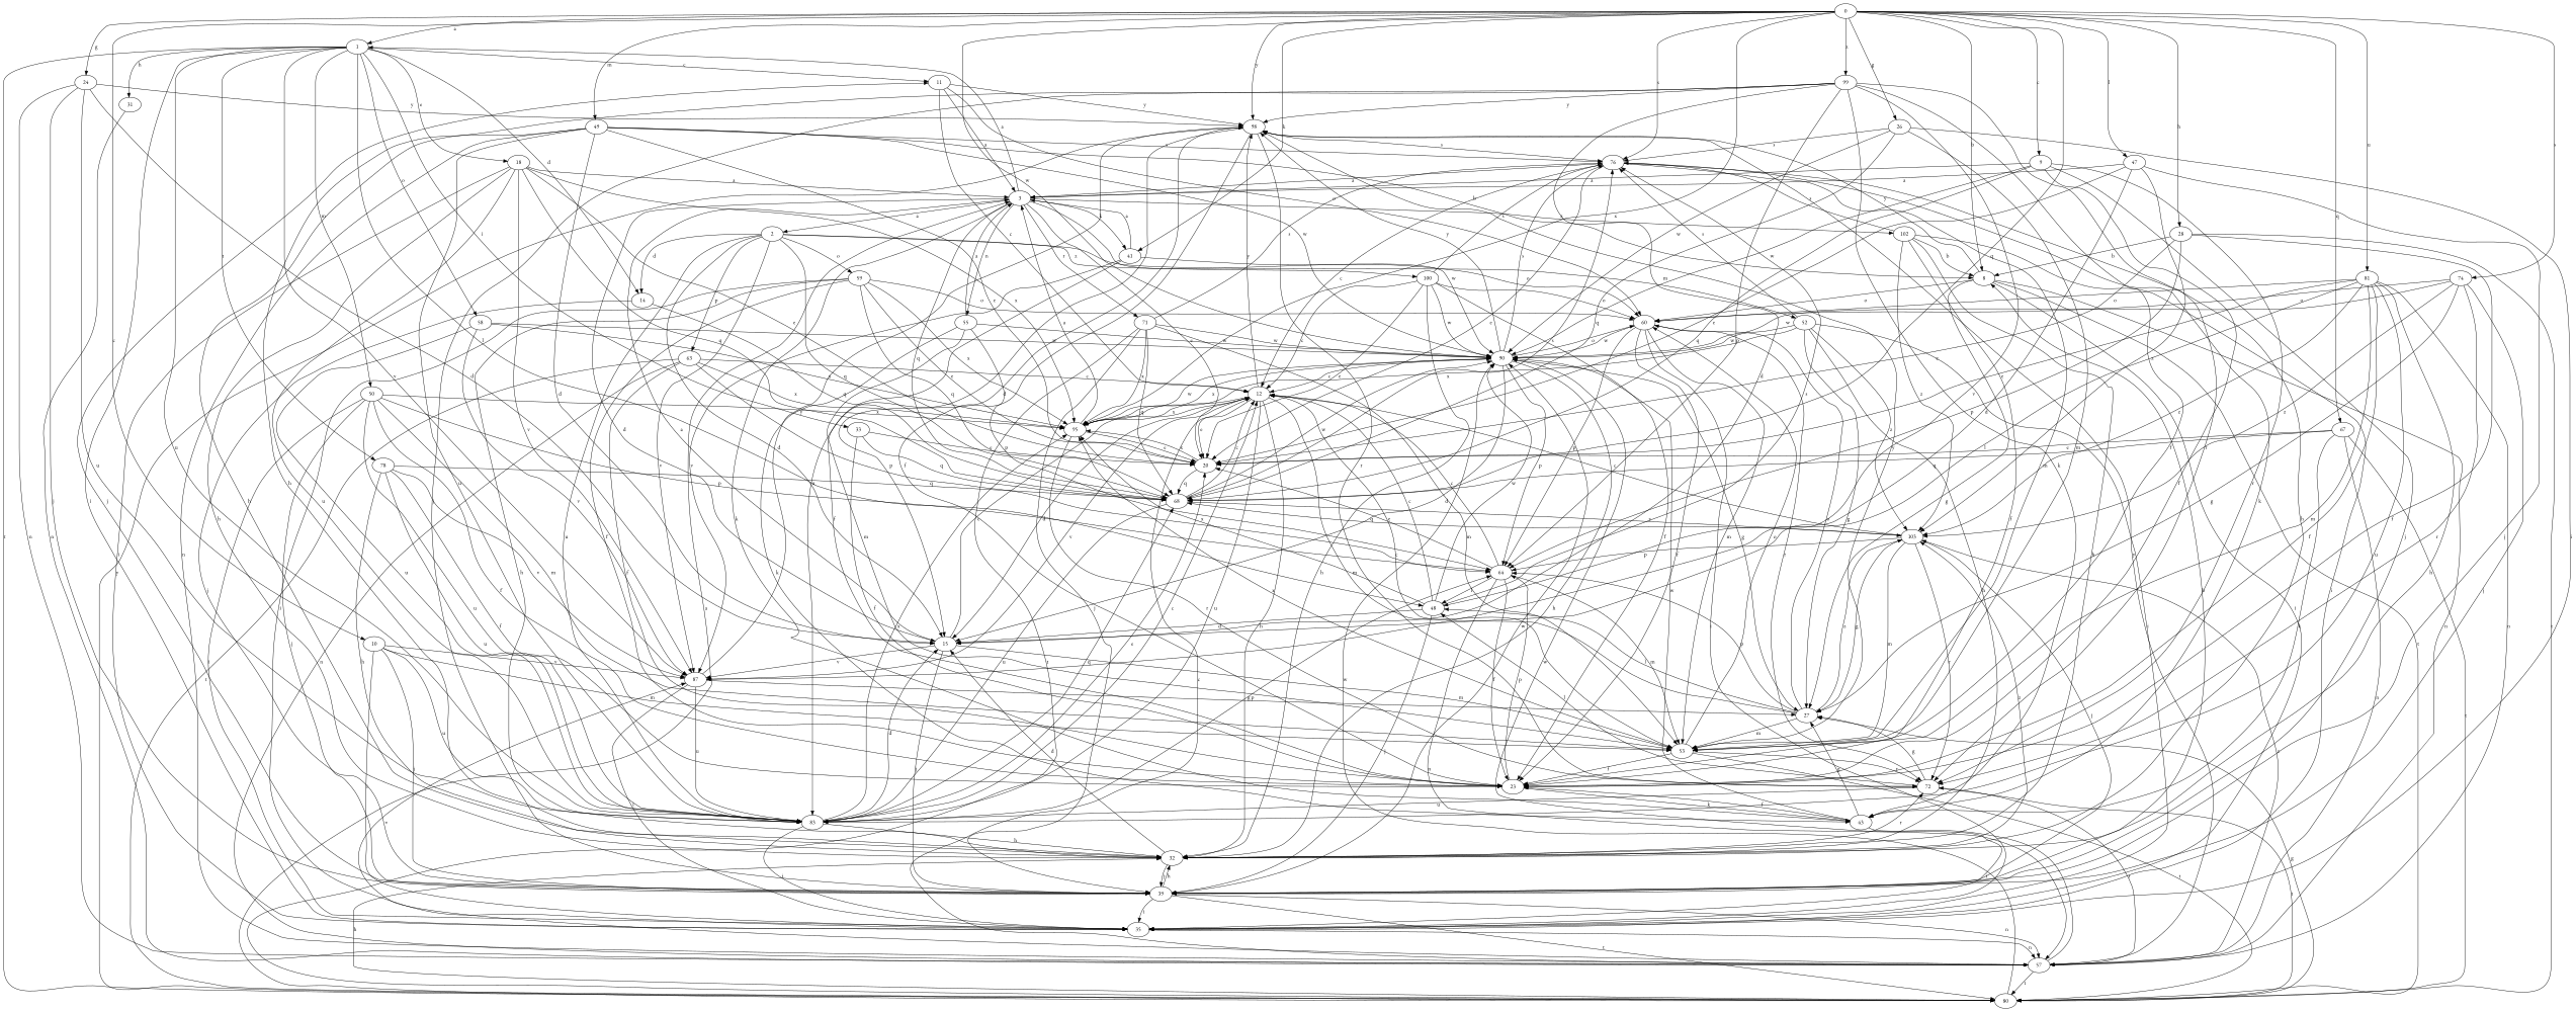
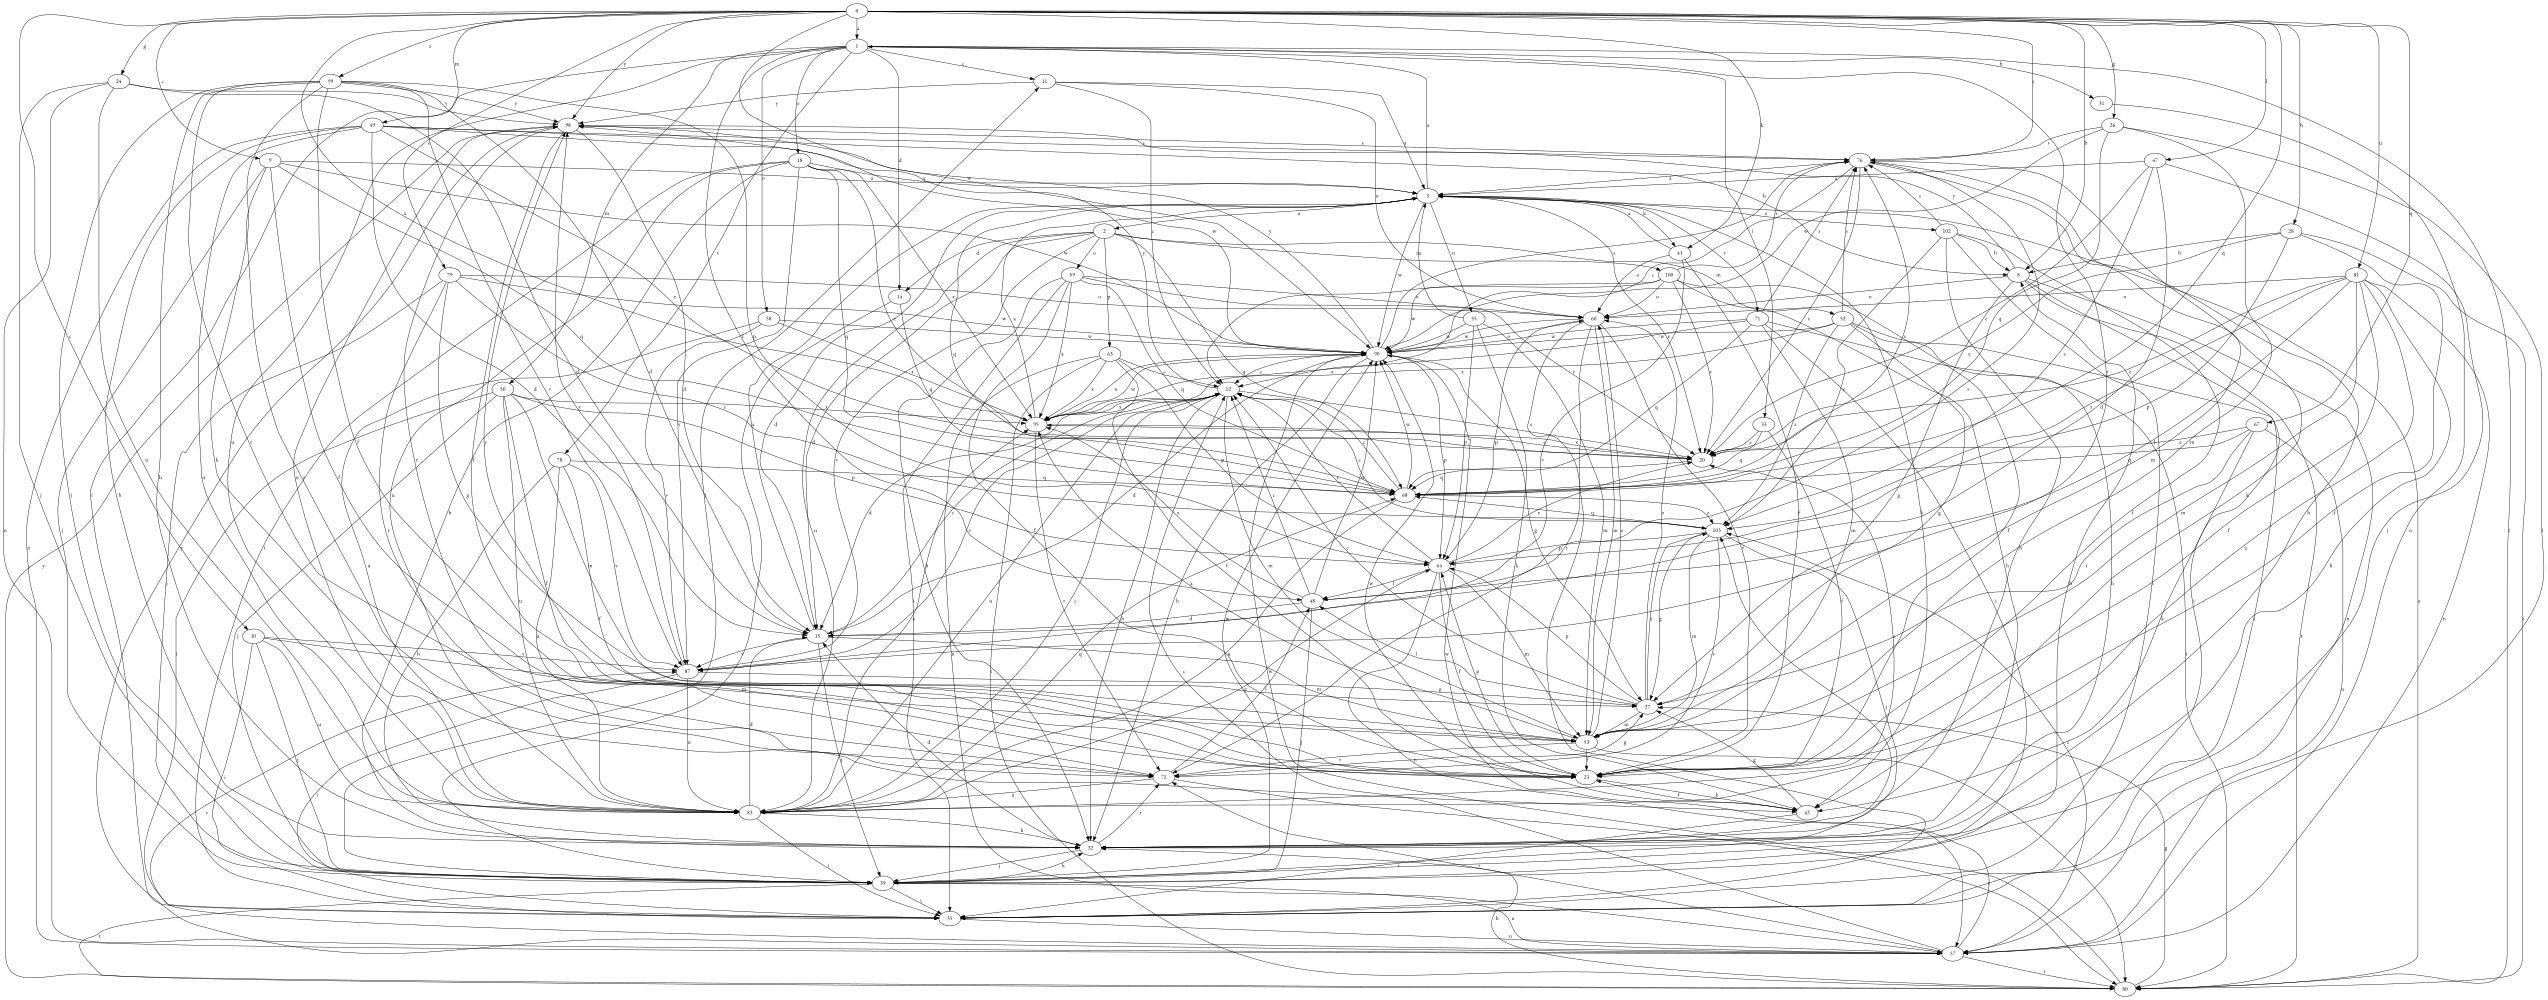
  strict digraph {
    fontname="EB Garamond"
    node [fontname="EB Garamond"]
    edge [fontname="EB Garamond"]
    0
    1
    8
    9
    10
    24
    26
    28
    41
    47
    49
    67
    68
-   74
+   74 [label=79]
    76
    81
    90
    95
    98
    99
    11
    14
    18
    31
    33
    35
    48
    50
    58
    78
    80
    83
    87
    27
    57
    60
    3
    23
    39
    72
    53
    15
    20
    64
    103
    32
    43
    12
    2
    52
    59
    63
    100
    55
    71
    102
    0 -> 1 [label=a]
    0 -> 8 [label=b]
    0 -> 9 [label=c]
    0 -> 10 [label=c]
    0 -> 24 [label=g]
    0 -> 26 [label=g]
    0 -> 28 [label=h]
    0 -> 41 [label=k]
    0 -> 47 [label=l]
    0 -> 49 [label=m]
    0 -> 67 [label=q]
    0 -> 68 [label=q]
    0 -> 74 [label=s]
    0 -> 76 [label=s]
    0 -> 81 [label=u]
    0 -> 90 [label=w]
    0 -> 95 [label=x]
    0 -> 98 [label=y]
    0 -> 99 [label=z]
    1 -> 11 [label=c]
    1 -> 14 [label=d]
    1 -> 18 [label=e]
    1 -> 31 [label=h]
    1 -> 33 [label=i]
    1 -> 35 [label=i]
    1 -> 48 [label=l]
    1 -> 50 [label=m]
    1 -> 58 [label=o]
    1 -> 78 [label=t]
    1 -> 80 [label=t]
    1 -> 83 [label=u]
    1 -> 87 [label=v]
    8 -> 98 [label=y]
    8 -> 35 [label=i]
    8 -> 80 [label=t]
    8 -> 27 [label=g]
    8 -> 57 [label=n]
    8 -> 60 [label=o]
    9 -> 68 [label=q]
    9 -> 90 [label=w]
    9 -> 3 [label=a]
    9 -> 23 [label=f]
    9 -> 39 [label=j]
    9 -> 72 [label=r]
    10 -> 35 [label=i]
    10 -> 83 [label=u]
    10 -> 87 [label=v]
    10 -> 39 [label=j]
    10 -> 53 [label=m]
    24 -> 98 [label=y]
    24 -> 83 [label=u]
    24 -> 57 [label=n]
    24 -> 39 [label=j]
    24 -> 15 [label=d]
    26 -> 68 [label=q]
    26 -> 76 [label=s]
    26 -> 90 [label=w]
    26 -> 35 [label=i]
    26 -> 53 [label=m]
    28 -> 8 [label=b]
    28 -> 80 [label=t]
    28 -> 23 [label=f]
    28 -> 20 [label=e]
    28 -> 64 [label=p]
    41 -> 87 [label=v]
    41 -> 60 [label=o]
    41 -> 3 [label=a]
    41 -> 23 [label=f]
    47 -> 3 [label=a]
    47 -> 39 [label=j]
    47 -> 15 [label=d]
    47 -> 20 [label=e]
    47 -> 103 [label=z]
    49 -> 8 [label=b]
    49 -> 76 [label=s]
    49 -> 90 [label=w]
    49 -> 83 [label=u]
    49 -> 57 [label=n]
    49 -> 15 [label=d]
    49 -> 20 [label=e]
    49 -> 32 [label=h]
    67 -> 68 [label=q]
-   67 -> 80 [label=t]
+   67 -> 27 [label=t]
    67 -> 57 [label=n]
    67 -> 20 [label=e]
    67 -> 43 [label=k]
    68 -> 76 [label=s]
    68 -> 90 [label=w]
    68 -> 83 [label=u]
    68 -> 103 [label=z]
    68 -> 12 [label=c]
    74 -> 90 [label=w]
    74 -> 27 [label=g]
    74 -> 60 [label=o]
    74 -> 39 [label=j]
    74 -> 72 [label=r]
    74 -> 103 [label=z]
    76 -> 3 [label=a]
    76 -> 53 [label=m]
    76 -> 20 [label=e]
    76 -> 32 [label=h]
    76 -> 43 [label=k]
    76 -> 12 [label=c]
    81 -> 48 [label=l]
    81 -> 83 [label=u]
    81 -> 57 [label=n]
    81 -> 60 [label=o]
    81 -> 23 [label=f]
    81 -> 53 [label=m]
    81 -> 20 [label=e]
    81 -> 103 [label=z]
    81 -> 32 [label=h]
    90 -> 76 [label=s]
    90 -> 95 [label=x]
    90 -> 98 [label=y]
    90 -> 27 [label=g]
    90 -> 60 [label=o]
    90 -> 15 [label=d]
    90 -> 64 [label=p]
    90 -> 32 [label=h]
    90 -> 12 [label=c]
    95 -> 90 [label=w]
    95 -> 3 [label=a]
    95 -> 72 [label=r]
    95 -> 20 [label=e]
    98 -> 76 [label=s]
    98 -> 83 [label=u]
    98 -> 23 [label=f]
    98 -> 72 [label=r]
    98 -> 15 [label=d]
    99 -> 98 [label=y]
    99 -> 87 [label=v]
    99 -> 23 [label=f]
    99 -> 39 [label=j]
    99 -> 72 [label=r]
    99 -> 15 [label=d]
    99 -> 64 [label=p]
    99 -> 32 [label=h]
    99 -> 43 [label=k]
    11 -> 98 [label=y]
    11 -> 60 [label=o]
    11 -> 3 [label=a]
    11 -> 12 [label=c]
    14 -> 68 [label=q]
    14 -> 39 [label=j]
    18 -> 68 [label=q]
    18 -> 95 [label=x]
    18 -> 35 [label=i]
    18 -> 83 [label=u]
    18 -> 87 [label=v]
    18 -> 3 [label=a]
    18 -> 20 [label=e]
    18 -> 32 [label=h]
    31 -> 57 [label=n]
    33 -> 68 [label=q]
    33 -> 23 [label=f]
    33 -> 20 [label=e]
    35 -> 57 [label=n]
    48 -> 76 [label=s]
    48 -> 90 [label=w]
    48 -> 95 [label=x]
    48 -> 39 [label=j]
    48 -> 15 [label=d]
    48 -> 12 [label=c]
    50 -> 95 [label=x]
    50 -> 35 [label=i]
    50 -> 83 [label=u]
    50 -> 23 [label=f]
    50 -> 39 [label=j]
    50 -> 53 [label=m]
    50 -> 64 [label=p]
    58 -> 90 [label=w]
    58 -> 95 [label=x]
    58 -> 83 [label=u]
    58 -> 87 [label=v]
    78 -> 68 [label=q]
    78 -> 83 [label=u]
    78 -> 87 [label=v]
    78 -> 23 [label=f]
    78 -> 32 [label=h]
    80 -> 90 [label=w]
    80 -> 98 [label=y]
    80 -> 27 [label=g]
    80 -> 3 [label=a]
    80 -> 32 [label=h]
    83 -> 68 [label=q]
    83 -> 95 [label=x]
    83 -> 35 [label=i]
    83 -> 15 [label=d]
    83 -> 20 [label=e]
    83 -> 64 [label=p]
    83 -> 32 [label=h]
    83 -> 12 [label=c]
    87 -> 98 [label=y]
    87 -> 35 [label=i]
    87 -> 83 [label=u]
    87 -> 27 [label=g]
    27 -> 48 [label=l]
    27 -> 60 [label=o]
    27 -> 53 [label=m]
    27 -> 64 [label=p]
    27 -> 103 [label=z]
    27 -> 12 [label=c]
    57 -> 90 [label=w]
    57 -> 98 [label=y]
    57 -> 80 [label=t]
    57 -> 87 [label=v]
    57 -> 72 [label=r]
    57 -> 103 [label=z]
    57 -> 12 [label=c]
    60 -> 90 [label=w]
    60 -> 35 [label=i]
    60 -> 23 [label=f]
    60 -> 72 [label=r]
    60 -> 53 [label=m]
    60 -> 64 [label=p]
    3 -> 1 [label=a]
    3 -> 41 [label=k]
    3 -> 68 [label=q]
    3 -> 90 [label=w]
    3 -> 15 [label=d]
    3 -> 20 [label=e]
    3 -> 43 [label=k]
    3 -> 2 [label=a]
    3 -> 55 [label=n]
    3 -> 71 [label=r]
    3 -> 102 [label=z]
    23 -> 64 [label=p]
    23 -> 43 [label=k]
    39 -> 8 [label=b]
    39 -> 90 [label=w]
    39 -> 11 [label=j]
    39 -> 35 [label=i]
    39 -> 80 [label=t]
    39 -> 57 [label=n]
    39 -> 32 [label=h]
    72 -> 48 [label=l]
    72 -> 80 [label=t]
    72 -> 83 [label=u]
    72 -> 27 [label=g]
    53 -> 95 [label=x]
    53 -> 98 [label=y]
    53 -> 80 [label=t]
    53 -> 60 [label=o]
    53 -> 23 [label=f]
    53 -> 72 [label=r]
    15 -> 87 [label=v]
    15 -> 3 [label=a]
    15 -> 39 [label=j]
    15 -> 53 [label=m]
    15 -> 12 [label=c]
    20 -> 68 [label=q]
    20 -> 95 [label=x]
    64 -> 48 [label=l]
    64 -> 57 [label=n]
    64 -> 23 [label=f]
    64 -> 53 [label=m]
    64 -> 20 [label=e]
    64 -> 12 [label=c]
    103 -> 68 [label=q]
    103 -> 27 [label=g]
    103 -> 39 [label=j]
    103 -> 72 [label=r]
    103 -> 53 [label=m]
    103 -> 64 [label=p]
    103 -> 12 [label=c]
    32 -> 39 [label=j]
    32 -> 72 [label=r]
    32 -> 15 [label=d]
    32 -> 103 [label=z]
    43 -> 90 [label=w]
    43 -> 35 [label=i]
    43 -> 27 [label=g]
    43 -> 23 [label=f]
    12 -> 95 [label=x]
    12 -> 98 [label=y]
    12 -> 83 [label=u]
    12 -> 87 [label=v]
    12 -> 53 [label=m]
    12 -> 15 [label=d]
    12 -> 20 [label=e]
    12 -> 32 [label=h]
    2 -> 68 [label=q]
    2 -> 14 [label=d]
    2 -> 83 [label=u]
    2 -> 87 [label=v]
    2 -> 15 [label=d]
    2 -> 52 [label=m]
    2 -> 59 [label=o]
    2 -> 63 [label=p]
    2 -> 100 [label=z]
    52 -> 76 [label=s]
    52 -> 90 [label=w]
    52 -> 95 [label=x]
    52 -> 35 [label=i]
    52 -> 27 [label=g]
    52 -> 103 [label=z]
    52 -> 32 [label=h]
    59 -> 68 [label=q]
    59 -> 95 [label=x]
    59 -> 35 [label=i]
    59 -> 60 [label=o]
    59 -> 23 [label=f]
    59 -> 20 [label=e]
    59 -> 32 [label=h]
    63 -> 95 [label=x]
    63 -> 80 [label=t]
    63 -> 57 [label=n]
    63 -> 23 [label=f]
    63 -> 64 [label=p]
    63 -> 12 [label=c]
    100 -> 76 [label=s]
    100 -> 90 [label=w]
    100 -> 60 [label=o]
    100 -> 23 [label=f]
    100 -> 20 [label=e]
    100 -> 32 [label=h]
    100 -> 12 [label=c]
    55 -> 90 [label=w]
    55 -> 3 [label=a]
    55 -> 53 [label=m]
    55 -> 64 [label=p]
    55 -> 43 [label=k]
    71 -> 68 [label=q]
    71 -> 76 [label=s]
    71 -> 90 [label=w]
    71 -> 95 [label=x]
    71 -> 80 [label=t]
    71 -> 39 [label=j]
    71 -> 53 [label=m]
    102 -> 8 [label=b]
    102 -> 76 [label=s]
    102 -> 35 [label=i]
    102 -> 23 [label=f]
    102 -> 103 [label=z]
    102 -> 32 [label=h]
  }
